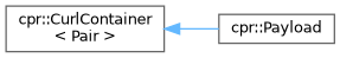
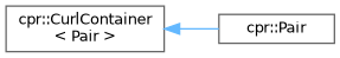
  digraph {
    rankdir=LR
    node [color=grey40 fillcolor=white fontname=Helvetica fontsize=10 shape=box style=filled]
    n1 [height=0.2 label="cpr::CurlContainer\l\< Pair \>" width=0.4]
-   n2 [height=0.2 label="cpr::Payload" width=0.4]
+   n2 [height=0.2 label="cpr::Pair" width=0.4]
    n1 -> n2 [color=steelblue1 dir=back fontname=Helvetica fontsize=10 labelfontname=Helvetica labelfontsize=10 style=solid]
  }
